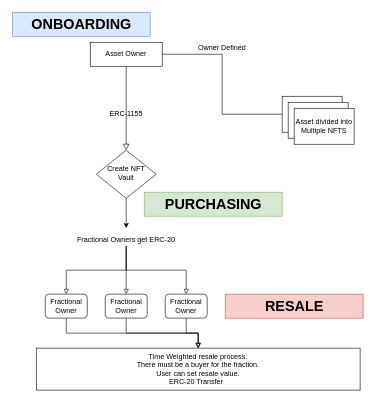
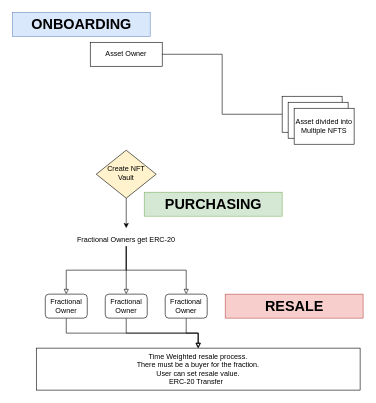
  <mxCell id="0" />
  <mxCell id="1" parent="0" />
- <mxCell id="2" value="" style="rounded=0;html=1;jettySize=auto;orthogonalLoop=1;fontSize=11;endArrow=block;endFill=0;endSize=8;strokeWidth=1;shadow=0;labelBackgroundColor=none;edgeStyle=orthogonalEdgeStyle;" parent="1" source="3" target="4" edge="1"><mxGeometry relative="1" as="geometry" /></mxCell>
  <mxCell id="3" value="Asset Owner" style="whiteSpace=wrap;html=1;fontSize=12;glass=0;strokeWidth=1;shadow=0;rounded=0;" parent="1" vertex="1"><mxGeometry x="150" y="70" width="120" height="40" as="geometry" /></mxCell>
- <mxCell id="4" value="Create NFT Vault" style="rhombus;whiteSpace=wrap;html=1;shadow=0;fontFamily=Helvetica;fontSize=12;align=center;strokeWidth=1;spacing=6;spacingTop=-4;" parent="1" vertex="1"><mxGeometry x="160" y="250" width="100" height="80" as="geometry" /></mxCell>
+ <mxCell id="4" value="Create NFT Vault" style="rhombus;whiteSpace=wrap;html=1;shadow=0;fontFamily=Helvetica;fontSize=12;align=center;strokeWidth=1;spacing=6;spacingTop=-4;fillColor=#fff2cc;" parent="1" vertex="1"><mxGeometry x="160" y="250" width="100" height="80" as="geometry" /></mxCell>
  <mxCell id="5" value="" style="edgeStyle=orthogonalEdgeStyle;startArrow=none;endArrow=none;rounded=0;targetPortConstraint=eastwest;sourcePortConstraint=northsouth;exitX=1;exitY=0.5;exitDx=0;exitDy=0;" edge="1" target="6" parent="1" source="3"><mxGeometry relative="1" as="geometry"><mxPoint x="350" y="260" as="sourcePoint" /></mxGeometry></mxCell>
  <mxCell id="6" value="Sub Section" style="whiteSpace=wrap;html=1;align=center;verticalAlign=middle;treeFolding=1;treeMoving=1;" vertex="1" parent="1"><mxGeometry x="470" y="160" width="100" height="60" as="geometry" /></mxCell>
  <mxCell id="7" value="" style="whiteSpace=wrap;html=1;align=center;verticalAlign=middle;treeFolding=1;treeMoving=1;" vertex="1" parent="1"><mxGeometry x="480" y="170" width="100" height="60" as="geometry" /></mxCell>
  <mxCell id="8" value="Asset divided into Multiple NFTS" style="whiteSpace=wrap;html=1;align=center;verticalAlign=middle;treeFolding=1;treeMoving=1;" vertex="1" parent="1"><mxGeometry x="490" y="180" width="100" height="60" as="geometry" /></mxCell>
  <mxCell id="9" value="ONBOARDING" style="text;strokeColor=#6c8ebf;fillColor=#dae8fc;html=1;fontSize=24;fontStyle=1;verticalAlign=middle;align=center;" vertex="1" parent="1"><mxGeometry x="20" y="20" width="230" height="40" as="geometry" /></mxCell>
- <mxCell id="10" value="Owner Defined" style="text;html=1;strokeColor=none;fillColor=none;align=center;verticalAlign=middle;whiteSpace=wrap;overflow=hidden;" vertex="1" parent="1"><mxGeometry x="310" y="60" width="120" height="40" as="geometry" /></mxCell>
- <mxCell id="11" value="ERC-1155" style="text;html=1;strokeColor=none;fillColor=none;align=center;verticalAlign=middle;whiteSpace=wrap;overflow=hidden;" vertex="1" parent="1"><mxGeometry x="170" y="170" width="80" height="40" as="geometry" /></mxCell>
  <mxCell id="12" value="PURCHASING" style="text;strokeColor=#82b366;fillColor=#d5e8d4;html=1;fontSize=24;fontStyle=1;verticalAlign=middle;align=center;" vertex="1" parent="1"><mxGeometry x="240" y="320" width="230" height="40" as="geometry" /></mxCell>
  <mxCell id="13" value="" style="endArrow=classic;html=1;rounded=0;exitX=0.5;exitY=1;exitDx=0;exitDy=0;" edge="1" parent="1" source="4"><mxGeometry width="50" height="50" relative="1" as="geometry"><mxPoint x="320" y="320" as="sourcePoint" /><mxPoint x="210" y="380" as="targetPoint" /></mxGeometry></mxCell>
  <mxCell id="14" value="" style="edgeStyle=orthogonalEdgeStyle;rounded=0;orthogonalLoop=1;jettySize=auto;html=1;endArrow=block;endFill=0;" edge="1" parent="1" source="15" target="25"><mxGeometry relative="1" as="geometry" /></mxCell>
  <mxCell id="15" value="Fractional Owner" style="rounded=1;whiteSpace=wrap;html=1;" vertex="1" parent="1"><mxGeometry x="75" y="490" width="70" height="40" as="geometry" /></mxCell>
  <mxCell id="16" style="edgeStyle=orthogonalEdgeStyle;rounded=0;orthogonalLoop=1;jettySize=auto;html=1;exitX=0.5;exitY=1;exitDx=0;exitDy=0;entryX=0.5;entryY=0;entryDx=0;entryDy=0;endArrow=block;endFill=0;" edge="1" parent="1" source="19" target="15"><mxGeometry relative="1" as="geometry" /></mxCell>
  <mxCell id="17" style="edgeStyle=orthogonalEdgeStyle;rounded=0;orthogonalLoop=1;jettySize=auto;html=1;exitX=0.5;exitY=1;exitDx=0;exitDy=0;entryX=0.5;entryY=0;entryDx=0;entryDy=0;endArrow=block;endFill=0;" edge="1" parent="1" source="19" target="21"><mxGeometry relative="1" as="geometry" /></mxCell>
  <mxCell id="18" style="edgeStyle=orthogonalEdgeStyle;rounded=0;orthogonalLoop=1;jettySize=auto;html=1;exitX=0.5;exitY=1;exitDx=0;exitDy=0;entryX=0.5;entryY=0;entryDx=0;entryDy=0;endArrow=block;endFill=0;" edge="1" parent="1" source="19" target="23"><mxGeometry relative="1" as="geometry" /></mxCell>
  <mxCell id="19" value="Fractional Owners get ERC-20" style="text;html=1;strokeColor=none;fillColor=none;align=center;verticalAlign=middle;whiteSpace=wrap;overflow=hidden;" vertex="1" parent="1"><mxGeometry x="80" y="390" width="260" height="20" as="geometry" /></mxCell>
  <mxCell id="20" value="" style="edgeStyle=orthogonalEdgeStyle;rounded=0;orthogonalLoop=1;jettySize=auto;html=1;endArrow=block;endFill=0;" edge="1" parent="1" source="21" target="25"><mxGeometry relative="1" as="geometry" /></mxCell>
  <mxCell id="21" value="Fractional Owner" style="rounded=1;whiteSpace=wrap;html=1;" vertex="1" parent="1"><mxGeometry x="175" y="490" width="70" height="40" as="geometry" /></mxCell>
  <mxCell id="22" value="" style="edgeStyle=orthogonalEdgeStyle;rounded=0;orthogonalLoop=1;jettySize=auto;html=1;endArrow=block;endFill=0;" edge="1" parent="1" source="23" target="25"><mxGeometry relative="1" as="geometry" /></mxCell>
  <mxCell id="23" value="Fractional Owner" style="rounded=1;whiteSpace=wrap;html=1;" vertex="1" parent="1"><mxGeometry x="275" y="490" width="70" height="40" as="geometry" /></mxCell>
  <mxCell id="24" value="RESALE" style="text;strokeColor=#b85450;fillColor=#f8cecc;html=1;fontSize=24;fontStyle=1;verticalAlign=middle;align=center;" vertex="1" parent="1"><mxGeometry x="375" y="490" width="230" height="40" as="geometry" /></mxCell>
  <mxCell id="25" value="Time Weighted resale process.&lt;br&gt;There must be a buyer for the fraction.&lt;br&gt;User can set resale value.&lt;br&gt;ERC-20 Transfer&amp;nbsp;&amp;nbsp;" style="rounded=0;whiteSpace=wrap;html=1;" vertex="1" parent="1"><mxGeometry x="60" y="580" width="540" height="70" as="geometry" /></mxCell>
